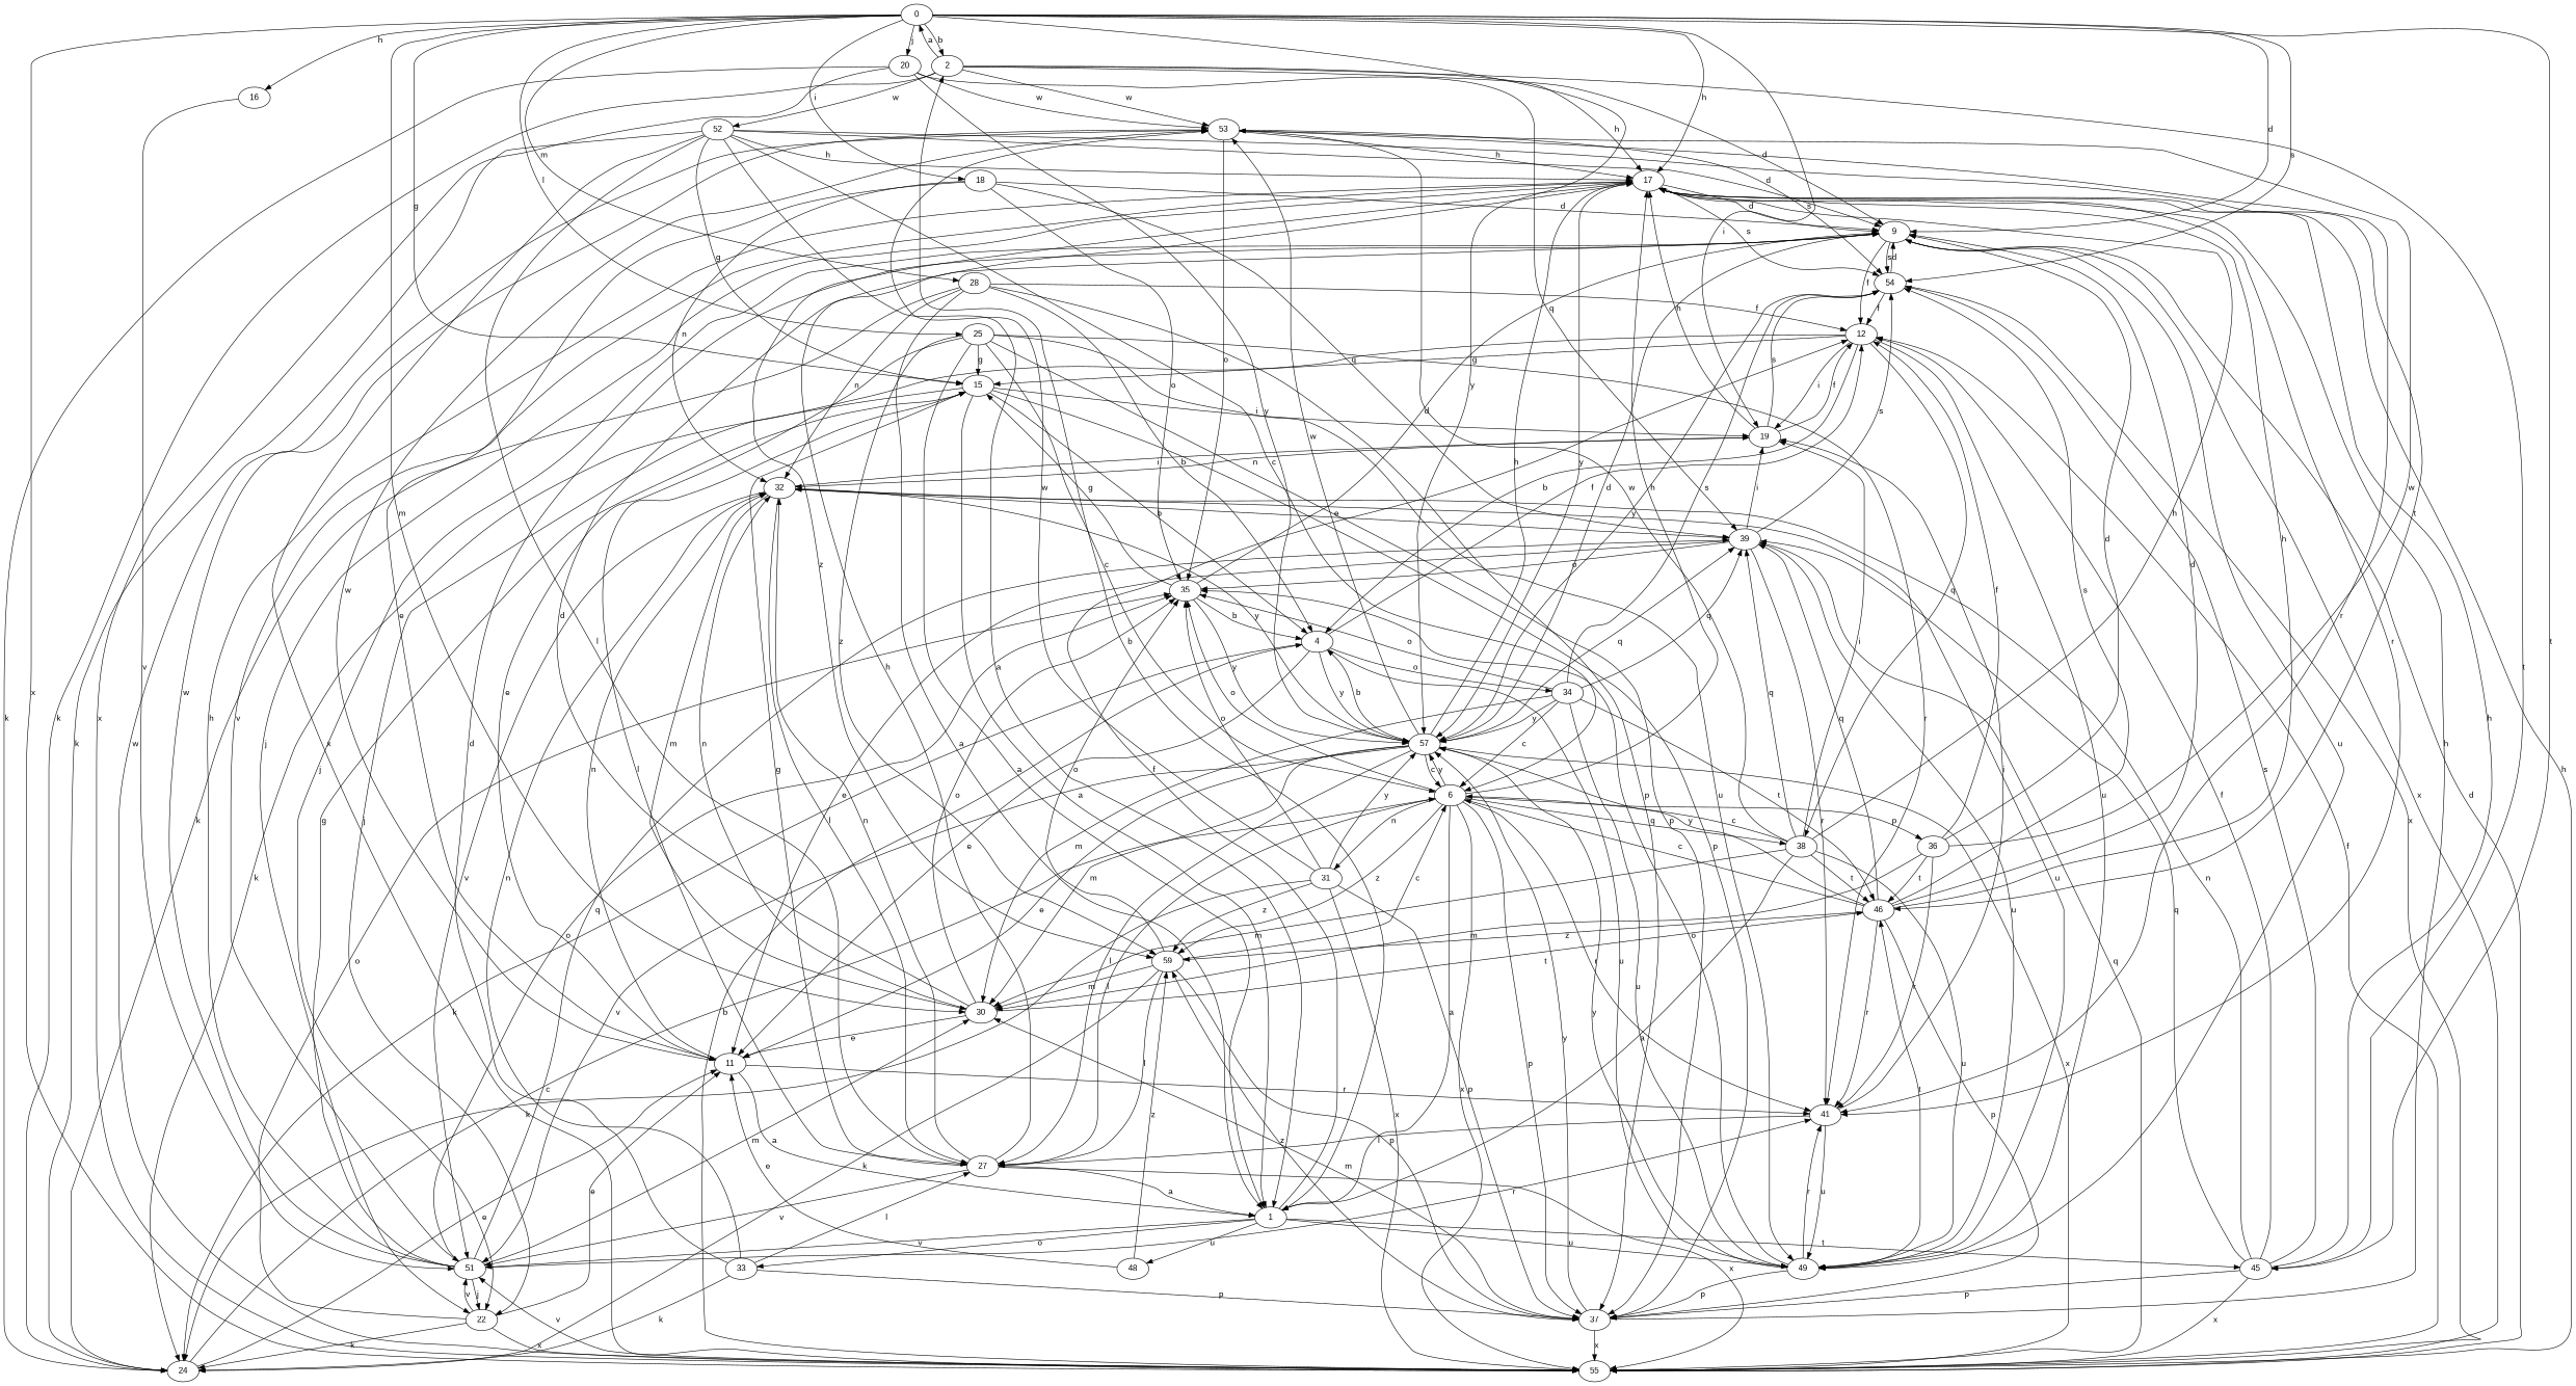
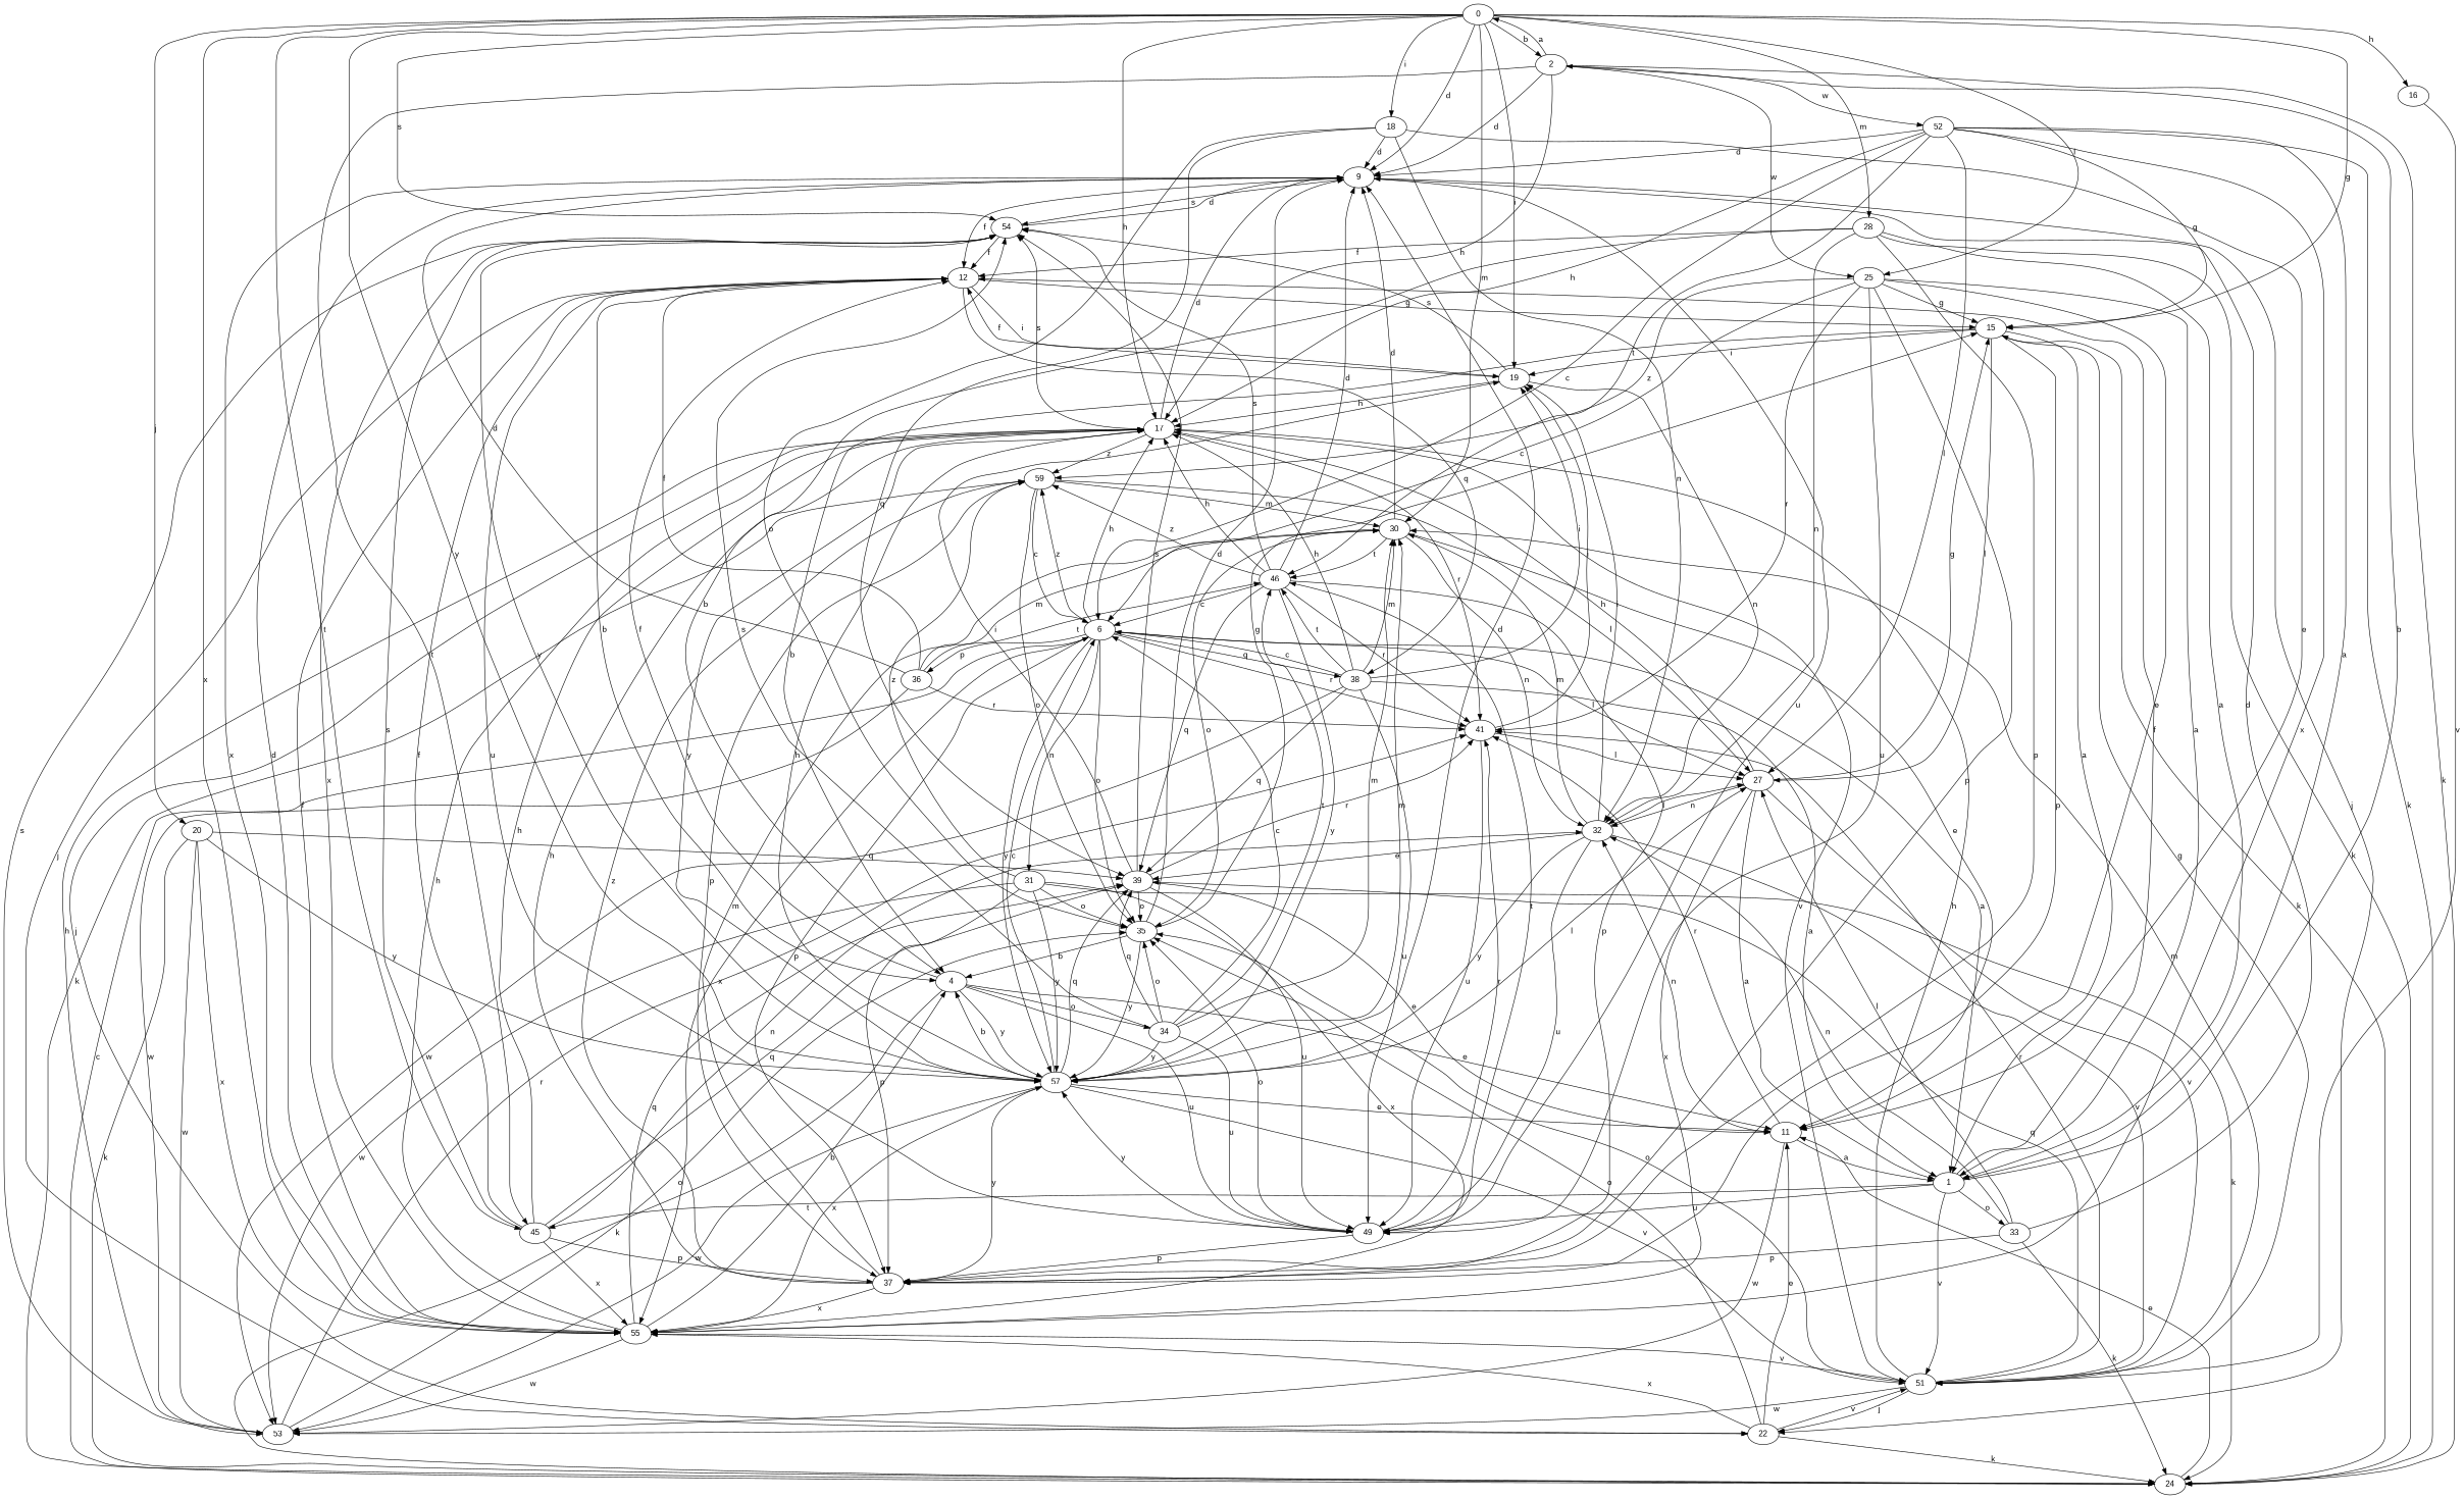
  strict digraph {
    fontname="Liberation Sans"
    node [fontname="Liberation Sans"]
    edge [fontname="Liberation Sans"]
    0
    2
    9
    15
    16
    17
    18
    19
    20
    25
    28
    30
    n13 [label=54]
    45
    55
    57
    24
    52
    53
    12
    49
    22
    1
    4
    27
    37
    51
    41
    59
    11
    35
    32
    39
    6
    46
    33
-   48
    38
    34
    31
    36
    0 -> 2 [label=b]
    0 -> 9 [label=d]
    0 -> 15 [label=g]
    0 -> 16 [label=h]
    0 -> 17 [label=h]
    0 -> 18 [label=i]
    0 -> 19 [label=i]
    0 -> 20 [label=j]
    0 -> 25 [label=l]
    0 -> 28 [label=m]
    0 -> 30 [label=m]
    0 -> n13 [label=s]
    0 -> 45 [label=t]
    0 -> 55 [label=x]
    0 -> 57 [label=y]
    2 -> 0 [label=a]
    2 -> 9 [label=d]
    2 -> 17 [label=h]
    2 -> 45 [label=t]
    2 -> 24 [label=k]
    2 -> 52 [label=w]
-   2 -> 53 [label=w]
+   2 -> 25 [label=w]
    9 -> n13 [label=s]
    9 -> 55 [label=x]
    9 -> 12 [label=f]
    9 -> 49 [label=u]
    9 -> 22 [label=j]
    15 -> 19 [label=i]
    15 -> 24 [label=k]
    15 -> 1 [label=a]
    15 -> 4 [label=b]
    15 -> 27 [label=l]
    15 -> 37 [label=p]
    16 -> 51 [label=v]
    17 -> 9 [label=d]
    17 -> n13 [label=s]
    17 -> 57 [label=y]
    17 -> 22 [label=j]
    17 -> 51 [label=v]
    17 -> 41 [label=r]
    17 -> 59 [label=z]
    18 -> 9 [label=d]
    18 -> 11 [label=e]
    18 -> 35 [label=o]
    18 -> 32 [label=n]
    18 -> 39 [label=q]
    19 -> 17 [label=h]
    19 -> n13 [label=s]
    19 -> 12 [label=f]
    19 -> 32 [label=n]
    20 -> 55 [label=x]
    20 -> 57 [label=y]
    20 -> 24 [label=k]
    20 -> 53 [label=w]
    20 -> 39 [label=q]
    25 -> 15 [label=g]
    25 -> 49 [label=u]
    25 -> 1 [label=a]
    25 -> 37 [label=p]
    25 -> 41 [label=r]
    25 -> 59 [label=z]
    25 -> 11 [label=e]
    25 -> 6 [label=c]
    28 -> 24 [label=k]
    28 -> 12 [label=f]
    28 -> 1 [label=a]
    28 -> 4 [label=b]
    28 -> 37 [label=p]
    28 -> 32 [label=n]
    30 -> 9 [label=d]
    30 -> 11 [label=e]
    30 -> 35 [label=o]
    30 -> 32 [label=n]
    30 -> 46 [label=t]
    n13 -> 9 [label=d]
    n13 -> 55 [label=x]
    n13 -> 57 [label=y]
    n13 -> 12 [label=f]
    45 -> 17 [label=h]
    45 -> n13 [label=s]
    45 -> 55 [label=x]
    45 -> 12 [label=f]
    45 -> 37 [label=p]
    45 -> 32 [label=n]
    45 -> 39 [label=q]
    55 -> 9 [label=d]
    55 -> 17 [label=h]
    55 -> 53 [label=w]
    55 -> 12 [label=f]
    55 -> 4 [label=b]
    55 -> 51 [label=v]
    55 -> 39 [label=q]
    57 -> 9 [label=d]
    57 -> 17 [label=h]
    57 -> 30 [label=m]
    57 -> 55 [label=x]
    57 -> 53 [label=w]
    57 -> 4 [label=b]
    57 -> 27 [label=l]
    57 -> 51 [label=v]
    57 -> 11 [label=e]
    57 -> 39 [label=q]
    57 -> 6 [label=c]
    24 -> 11 [label=e]
    24 -> 6 [label=c]
    52 -> 9 [label=d]
    52 -> 15 [label=g]
    52 -> 17 [label=h]
    52 -> 55 [label=x]
    52 -> 24 [label=k]
    52 -> 1 [label=a]
    52 -> 27 [label=l]
    52 -> 6 [label=c]
    52 -> 46 [label=t]
    53 -> 17 [label=h]
    53 -> n13 [label=s]
    53 -> 41 [label=r]
    53 -> 35 [label=o]
    12 -> 15 [label=g]
    12 -> 19 [label=i]
    12 -> 49 [label=u]
    12 -> 22 [label=j]
    12 -> 4 [label=b]
    12 -> 38 [label=q]
    49 -> 57 [label=y]
    49 -> 37 [label=p]
    49 -> 41 [label=r]
    49 -> 35 [label=o]
    49 -> 46 [label=t]
    22 -> 55 [label=x]
    22 -> 24 [label=k]
    22 -> 51 [label=v]
    22 -> 11 [label=e]
    22 -> 35 [label=o]
    1 -> 2 [label=b]
    1 -> 45 [label=t]
    1 -> 12 [label=f]
    1 -> 49 [label=u]
    1 -> 51 [label=v]
    1 -> 33 [label=o]
-   1 -> 48 [label=u]
    4 -> 57 [label=y]
    4 -> 24 [label=k]
    4 -> 12 [label=f]
    4 -> 49 [label=u]
    4 -> 11 [label=e]
    4 -> 34 [label=o]
    27 -> 15 [label=g]
    27 -> 17 [label=h]
    27 -> 55 [label=x]
    27 -> 1 [label=a]
    27 -> 51 [label=v]
    27 -> 32 [label=n]
    37 -> 17 [label=h]
    37 -> 30 [label=m]
    37 -> 55 [label=x]
    37 -> 57 [label=y]
    37 -> 59 [label=z]
    51 -> 15 [label=g]
    51 -> 17 [label=h]
    51 -> 30 [label=m]
    51 -> 53 [label=w]
    51 -> 22 [label=j]
    51 -> 41 [label=r]
    51 -> 35 [label=o]
    51 -> 39 [label=q]
    41 -> 19 [label=i]
    41 -> 49 [label=u]
    41 -> 27 [label=l]
    59 -> 30 [label=m]
    59 -> 24 [label=k]
    59 -> 27 [label=l]
    59 -> 37 [label=p]
    59 -> 35 [label=o]
    59 -> 6 [label=c]
    11 -> 53 [label=w]
    11 -> 1 [label=a]
    11 -> 41 [label=r]
    11 -> 32 [label=n]
    35 -> 9 [label=d]
    35 -> 15 [label=g]
    35 -> 57 [label=y]
    35 -> 4 [label=b]
    32 -> 19 [label=i]
    32 -> 30 [label=m]
    32 -> 57 [label=y]
    32 -> 49 [label=u]
    32 -> 27 [label=l]
    32 -> 51 [label=v]
    32 -> 39 [label=e]
    39 -> 19 [label=i]
    39 -> n13 [label=s]
    39 -> 49 [label=u]
    39 -> 41 [label=r]
    39 -> 11 [label=e]
    39 -> 35 [label=o]
    6 -> 17 [label=h]
    6 -> 55 [label=x]
    6 -> 57 [label=y]
    6 -> 1 [label=a]
    6 -> 27 [label=l]
    6 -> 37 [label=p]
    6 -> 41 [label=r]
    6 -> 59 [label=z]
    6 -> 35 [label=o]
    6 -> 38 [label=q]
    6 -> 31 [label=n]
    6 -> 36 [label=p]
    46 -> 9 [label=d]
    46 -> 17 [label=h]
    46 -> n13 [label=s]
    46 -> 57 [label=y]
    46 -> 37 [label=p]
    46 -> 41 [label=r]
    46 -> 59 [label=z]
    46 -> 39 [label=q]
    46 -> 6 [label=c]
    33 -> 9 [label=d]
    33 -> 24 [label=k]
    33 -> 27 [label=l]
    33 -> 37 [label=p]
    33 -> 32 [label=n]
-   48 -> 59 [label=z]
-   48 -> 11 [label=e]
    38 -> 17 [label=h]
    38 -> 19 [label=i]
    38 -> 30 [label=m]
    38 -> 53 [label=w]
    38 -> 49 [label=u]
    38 -> 1 [label=a]
    38 -> 39 [label=q]
    38 -> 6 [label=c]
    38 -> 46 [label=t]
    34 -> 30 [label=m]
    34 -> n13 [label=s]
    34 -> 57 [label=y]
    34 -> 49 [label=u]
    34 -> 35 [label=o]
    34 -> 39 [label=q]
    34 -> 6 [label=c]
    34 -> 46 [label=t]
    31 -> 55 [label=x]
    31 -> 57 [label=y]
    31 -> 24 [label=k]
    31 -> 53 [label=w]
    31 -> 37 [label=p]
    31 -> 59 [label=z]
    31 -> 35 [label=o]
    36 -> 9 [label=d]
    36 -> 30 [label=m]
    36 -> 53 [label=w]
    36 -> 12 [label=f]
    36 -> 41 [label=r]
    36 -> 46 [label=t]
  }
